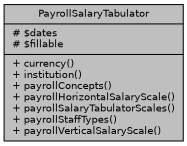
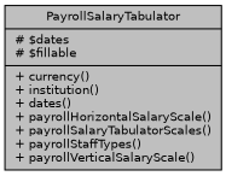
  digraph {
-   n1 [color=black fillcolor=grey75 fontcolor=black fontname=Helvetica fontsize=10 height=0.2 label="{PayrollSalaryTabulator\n|# $dates\l# $fillable\l|+ currency()\l+ institution()\l+ payrollConcepts()\l+ payrollHorizontalSalaryScale()\l+ payrollSalaryTabulatorScales()\l+ payrollStaffTypes()\l+ payrollVerticalSalaryScale()\l}" shape=record style=filled width=0.4]
+   n1 [color=black fillcolor=grey75 fontcolor=black fontname=Helvetica fontsize=10 height=0.2 label="{PayrollSalaryTabulator\n|# $dates\l# $fillable\l|+ currency()\l+ institution()\l+ dates()\l+ payrollHorizontalSalaryScale()\l+ payrollSalaryTabulatorScales()\l+ payrollStaffTypes()\l+ payrollVerticalSalaryScale()\l}" shape=record style=filled width=0.4]
  }
